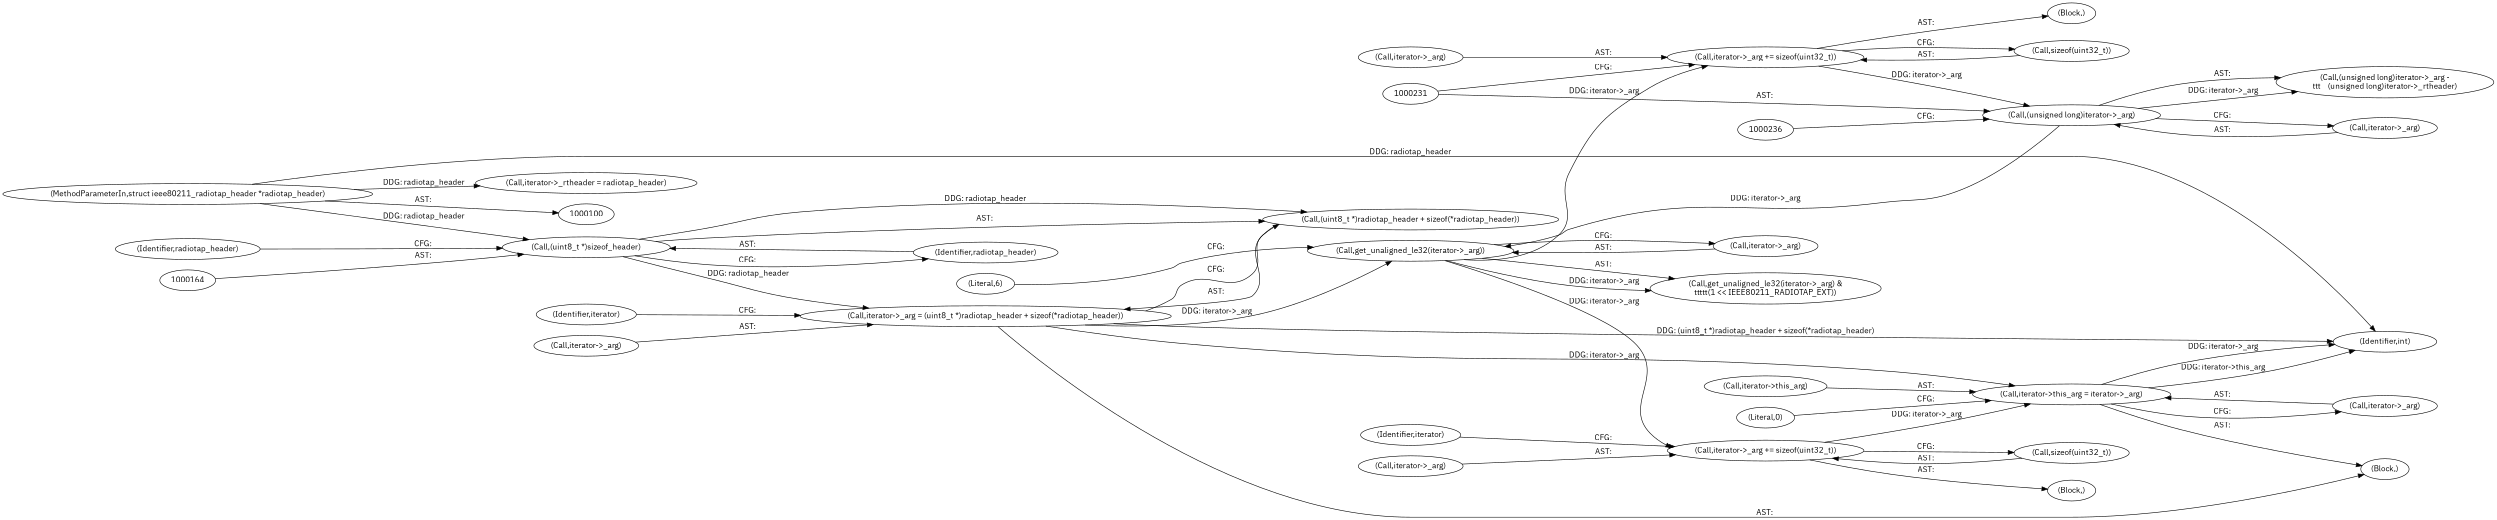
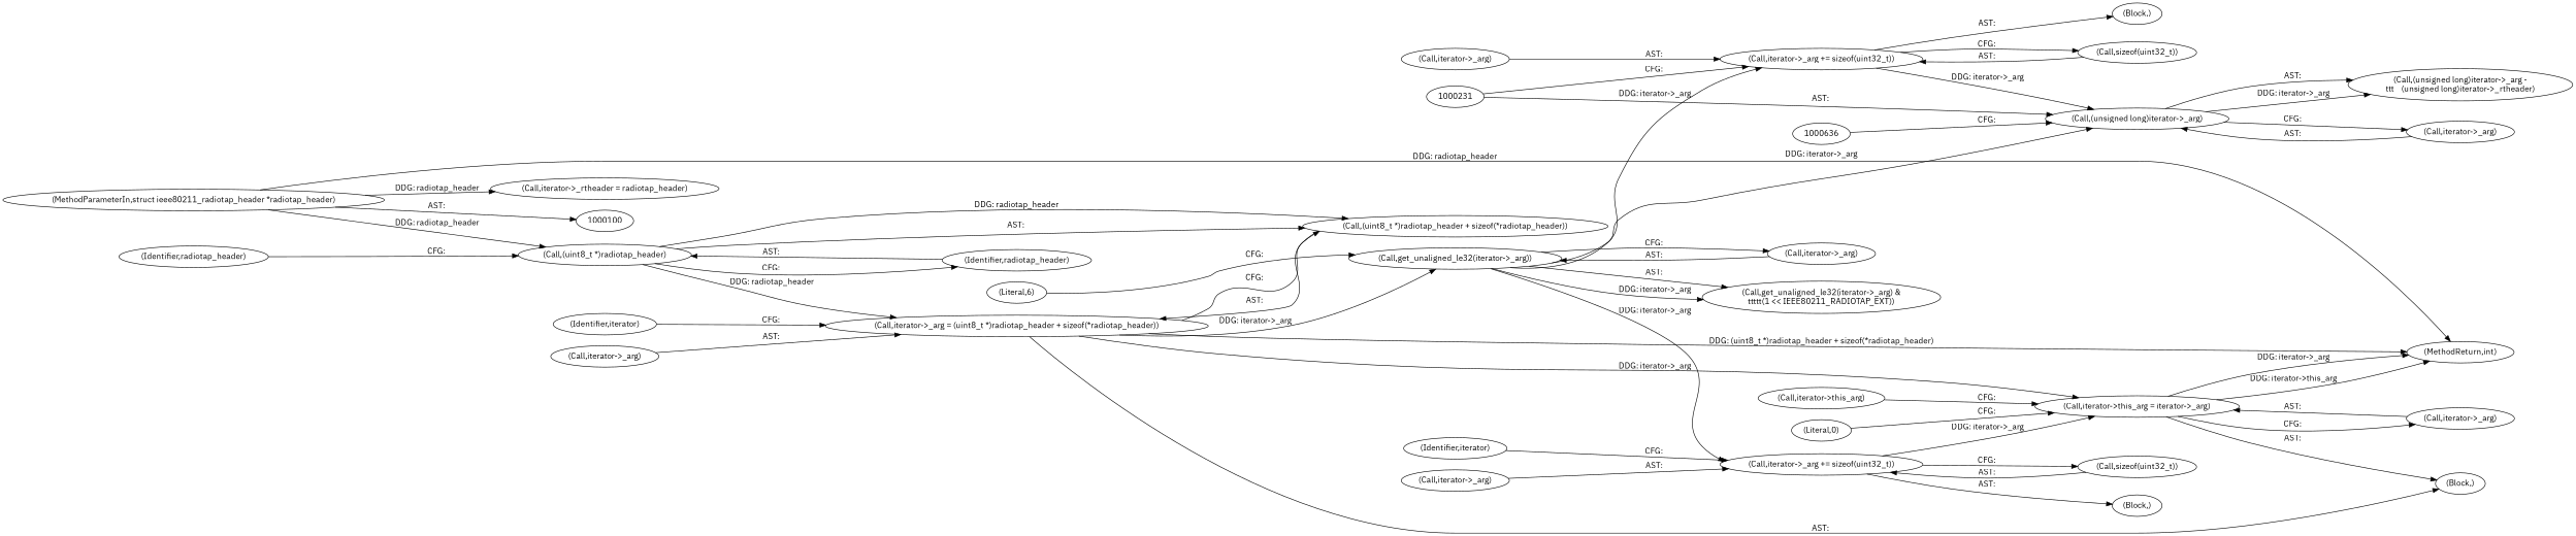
  digraph {
    fontname="IBM Plex Sans"
    rankdir=LR
    node [fontname="IBM Plex Sans"]
    edge [fontname="IBM Plex Sans"]
    n1 [label="(Call,iterator->_arg += sizeof(uint32_t))"]
    n2 [label="(Call,iterator->this_arg = iterator->_arg)"]
    n3 [label="(Call,sizeof(uint32_t))"]
    n4 [label="(Block,)"]
-   n5 [label="(Identifier,int)"]
+   n5 [label="(MethodReturn,int)"]
    n6 [label="(Block,)"]
    n7 [label="(Call,iterator->_arg)"]
    n8 [label="(Call,get_unaligned_le32(iterator->_arg))"]
    n9 [label="(Call,iterator->_arg += sizeof(uint32_t))"]
    n10 [label="(Call,iterator->_arg)"]
    n11 [label="(Call,get_unaligned_le32(iterator->_arg) &\n\t\t\t\t\t(1 << IEEE80211_RADIOTAP_EXT))"]
    n12 [label="(Call,(unsigned long)iterator->_arg)"]
    n13 [label="(Block,)"]
    n14 [label="(Call,sizeof(uint32_t))"]
    n15 [label="(Call,iterator->_arg = (uint8_t *)radiotap_header + sizeof(*radiotap_header))"]
    n16 [label="(Call,(uint8_t *)radiotap_header + sizeof(*radiotap_header))"]
-   n17 [label="(Call,(uint8_t *)sizeof_header)"]
+   n17 [label="(Call,(uint8_t *)radiotap_header)"]
    n18 [label="(Identifier,radiotap_header)"]
    n19 [label="(MethodParameterIn,struct ieee80211_radiotap_header *radiotap_header)"]
    n20 [label="(Call,iterator->_rtheader = radiotap_header)"]
    n21 [label=1000100]
    n22 [label="(Call,(unsigned long)iterator->_arg -\n\t\t\t    (unsigned long)iterator->_rtheader)"]
    n23 [label="(Call,iterator->_arg)"]
    n24 [label="(Identifier,iterator)"]
    n25 [label="(Literal,6)"]
    n26 [label="(Call,iterator->_arg)"]
    n27 [label="(Call,iterator->this_arg)"]
    n28 [label="(Literal,0)"]
    n29 [label="(Call,iterator->_arg)"]
    n30 [label="(Call,iterator->_arg)"]
    n31 [label="(Identifier,iterator)"]
    n32 [label="(Identifier,radiotap_header)"]
-   1000164
    1000231
-   1000236
+   1000236 [label=1000636]
    n1 -> n2 [label="DDG: iterator->_arg"]
    n1 -> n3 [label="CFG: "]
    n1 -> n4 [label="AST: "]
    n2 -> n5 [label="DDG: iterator->this_arg"]
    n2 -> n5 [label="DDG: iterator->_arg"]
    n2 -> n6 [label="AST: "]
    n2 -> n7 [label="CFG: "]
    n3 -> n1 [label="AST: "]
    n7 -> n2 [label="AST: "]
    n8 -> n1 [label="DDG: iterator->_arg"]
    n8 -> n9 [label="DDG: iterator->_arg"]
    n8 -> n10 [label="CFG: "]
    n8 -> n11 [label="AST: "]
    n8 -> n11 [label="DDG: iterator->_arg"]
    n9 -> n12 [label="DDG: iterator->_arg"]
    n9 -> n13 [label="AST: "]
    n9 -> n14 [label="CFG: "]
    n10 -> n8 [label="AST: "]
-   n12 -> n8 [label="DDG: iterator->_arg"]
+   n8 -> n12 [label="DDG: iterator->_arg"]
    n12 -> n22 [label="AST: "]
    n12 -> n22 [label="DDG: iterator->_arg"]
    n12 -> n23 [label="CFG: "]
    n14 -> n9 [label="AST: "]
    n15 -> n2 [label="DDG: iterator->_arg"]
    n15 -> n5 [label="DDG: (uint8_t *)radiotap_header + sizeof(*radiotap_header)"]
    n15 -> n6 [label="AST: "]
    n15 -> n8 [label="DDG: iterator->_arg"]
    n15 -> n16 [label="CFG: "]
    n16 -> n15 [label="AST: "]
    n17 -> n15 [label="DDG: radiotap_header"]
    n17 -> n16 [label="AST: "]
    n17 -> n16 [label="DDG: radiotap_header"]
    n17 -> n18 [label="CFG: "]
    n18 -> n17 [label="AST: "]
    n19 -> n5 [label="DDG: radiotap_header"]
    n19 -> n17 [label="DDG: radiotap_header"]
    n19 -> n20 [label="DDG: radiotap_header"]
    n19 -> n21 [label="AST: "]
    n23 -> n12 [label="AST: "]
    n24 -> n15 [label="CFG: "]
    n25 -> n8 [label="CFG: "]
    n26 -> n15 [label="AST: "]
-   n27 -> n2 [label="AST: "]
+   n27 -> n2 [label="CFG: "]
    n28 -> n2 [label="CFG: "]
    n29 -> n1 [label="AST: "]
    n30 -> n9 [label="AST: "]
    n31 -> n1 [label="CFG: "]
    n32 -> n17 [label="CFG: "]
-   1000164 -> n17 [label="AST: "]
    1000231 -> n9 [label="CFG: "]
    1000231 -> n12 [label="AST: "]
    1000236 -> n12 [label="CFG: "]
  }
